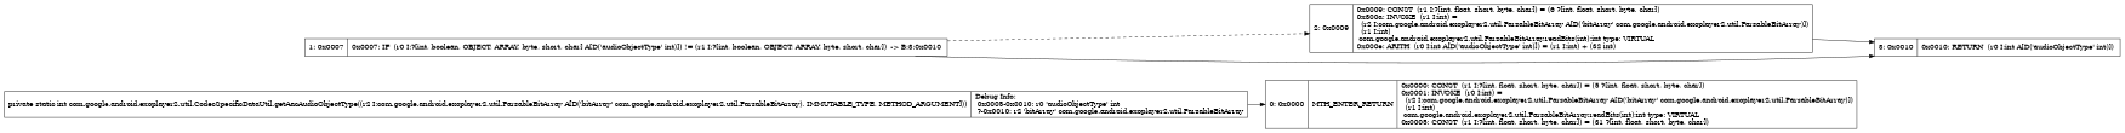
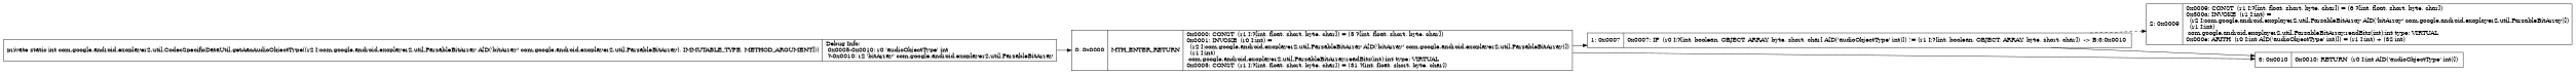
  digraph {
    rankdir=LR
    node [shape=record]
    n1 [label="{0\:\ 0x0000|MTH_ENTER_RETURN\l|0x0000: CONST  (r1 I:?[int, float, short, byte, char]) = (5 ?[int, float, short, byte, char]) \l0x0001: INVOKE  (r0 I:int) = \l  (r2 I:com.google.android.exoplayer2.util.ParsableBitArray A[D('bitArray' com.google.android.exoplayer2.util.ParsableBitArray)])\l  (r1 I:int)\l com.google.android.exoplayer2.util.ParsableBitArray.readBits(int):int type: VIRTUAL \l0x0005: CONST  (r1 I:?[int, float, short, byte, char]) = (31 ?[int, float, short, byte, char]) \l}"]
    n2 [label="{1\:\ 0x0007|0x0007: IF  (r0 I:?[int, boolean, OBJECT, ARRAY, byte, short, char] A[D('audioObjectType' int)]) != (r1 I:?[int, boolean, OBJECT, ARRAY, byte, short, char])  \-\> B:3:0x0010 \l}"]
    n3 [label="{2\:\ 0x0009|0x0009: CONST  (r1 I:?[int, float, short, byte, char]) = (6 ?[int, float, short, byte, char]) \l0x300a: INVOKE  (r1 I:int) = \l  (r2 I:com.google.android.exoplayer2.util.ParsableBitArray A[D('bitArray' com.google.android.exoplayer2.util.ParsableBitArray)])\l  (r1 I:int)\l com.google.android.exoplayer2.util.ParsableBitArray.readBits(int):int type: VIRTUAL \l0x000e: ARITH  (r0 I:int A[D('audioObjectType' int)]) = (r1 I:int) + (32 int) \l}"]
    n4 [label="{3\:\ 0x0010|0x0010: RETURN  (r0 I:int A[D('audioObjectType' int)]) \l}"]
    n5 [label="{private static int com.google.android.exoplayer2.util.CodecSpecificDataUtil.getAacAudioObjectType((r2 I:com.google.android.exoplayer2.util.ParsableBitArray A[D('bitArray' com.google.android.exoplayer2.util.ParsableBitArray), IMMUTABLE_TYPE, METHOD_ARGUMENT]))  | Debug Info:\l  0x0005\-0x0010: r0 'audioObjectType' int\l  ?\-0x0010: r2 'bitArray' com.google.android.exoplayer2.util.ParsableBitArray\l}"]
+   n1 -> n2
    n2 -> n3 [style=dashed]
    n2 -> n4
-   n3 -> n4
+   n1 -> n4
    n5 -> n1
  }
